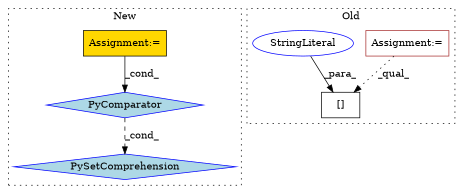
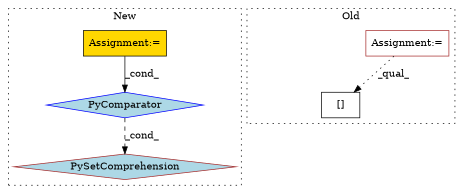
  digraph {
    node [a=7 color=brown fillcolor=white l=28 s=1999 shape=box style=filled]
    edge [style=solid]
-   n1 [a=111 color=blue fillcolor=lightblue l=129 label=PySetComprehension s=1906 shape=diamond]
+   n1 [a=111 fillcolor=lightblue l=129 label=PySetComprehension s=1906 shape=diamond]
    n2 [a=113 color=blue fillcolor=lightblue label=PyComparator shape=diamond]
    n3 [color=black fillcolor=gold label="Assignment:="]
    n4 [a=2 color=black l="8,1" label="[]" s="2015,2029"]
    n5 [l=40 label="Assignment:=" s=2100]
-   n6 [a=45 color=blue l=6 label=StringLiteral s=2023 shape=ellipse]
    subgraph cluster_1 {
      label=New
      style=dotted
      n1
      n2
      n3
    }
    subgraph cluster_2 {
      label=Old
      style=dotted
      n4
      n5
-     n6
    }
    n2 -> n1 [label=_cond_ style=dashed]
    n3 -> n2 [label=_cond_]
    n5 -> n4 [label=_qual_ style=dotted]
-   n6 -> n4 [label=_para_]
  }
